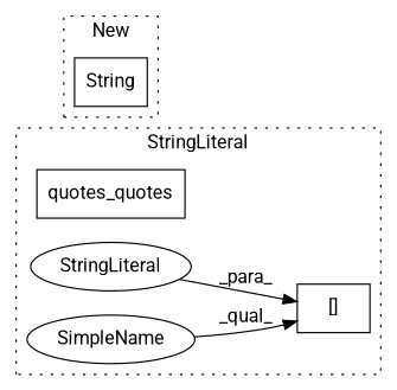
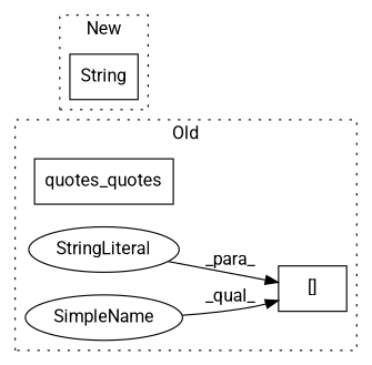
  digraph {
    fontname=Roboto
    rankdir=LR
    node [a=32 fontname=Roboto shape=box]
    edge [fontname=Roboto]
    n1 [l="14,1" label=quotes_quotes s="5557,5592"]
    n2 [a=2 l="5,1" label="[]" s="5578,5590"]
    n3 [a=45 l=7 label=StringLiteral s=5583 shape=ellipse]
    n4 [a=42 l=4 label=SimpleName s=5578 shape=ellipse]
    n5 [l="7,1" label=String s="5664,5674"]
    subgraph cluster_1 {
-     label=StringLiteral
+     label=Old
      style=dotted
      n1
      n2
      n3
      n4
    }
    subgraph cluster_2 {
      label=New
      style=dotted
      n5
    }
    n3 -> n2 [label=_para_]
    n4 -> n2 [label=_qual_]
  }
